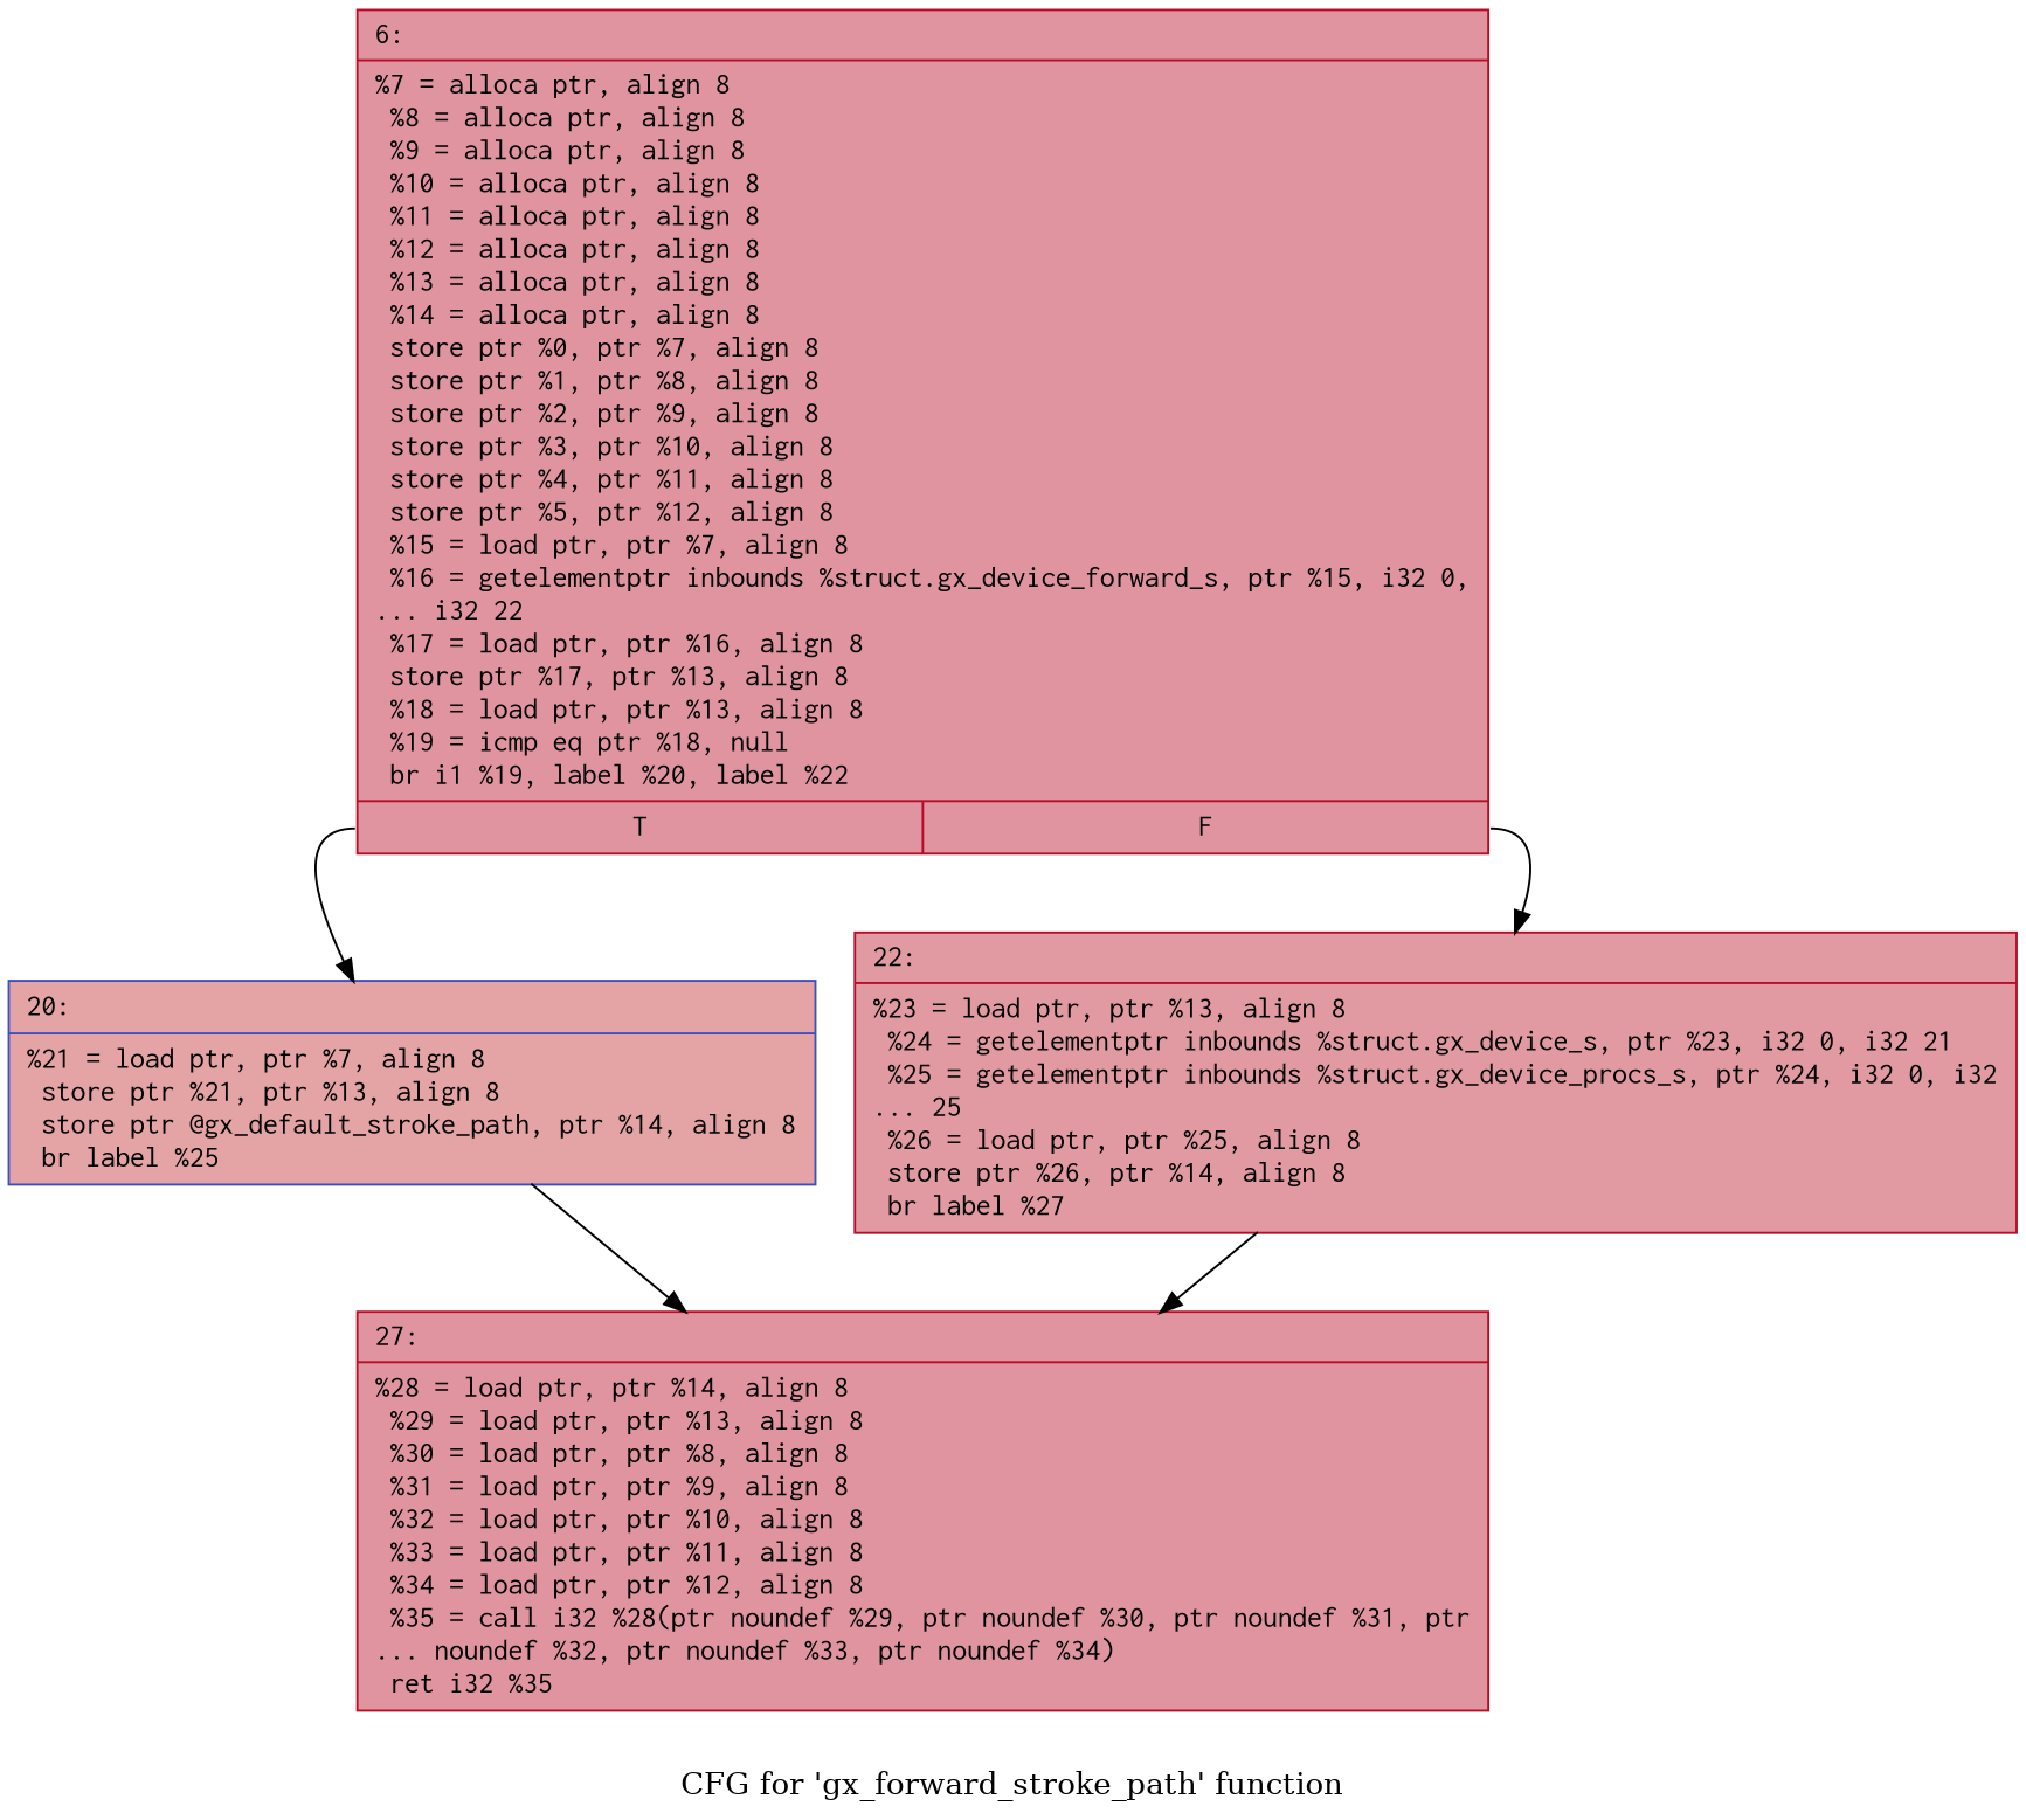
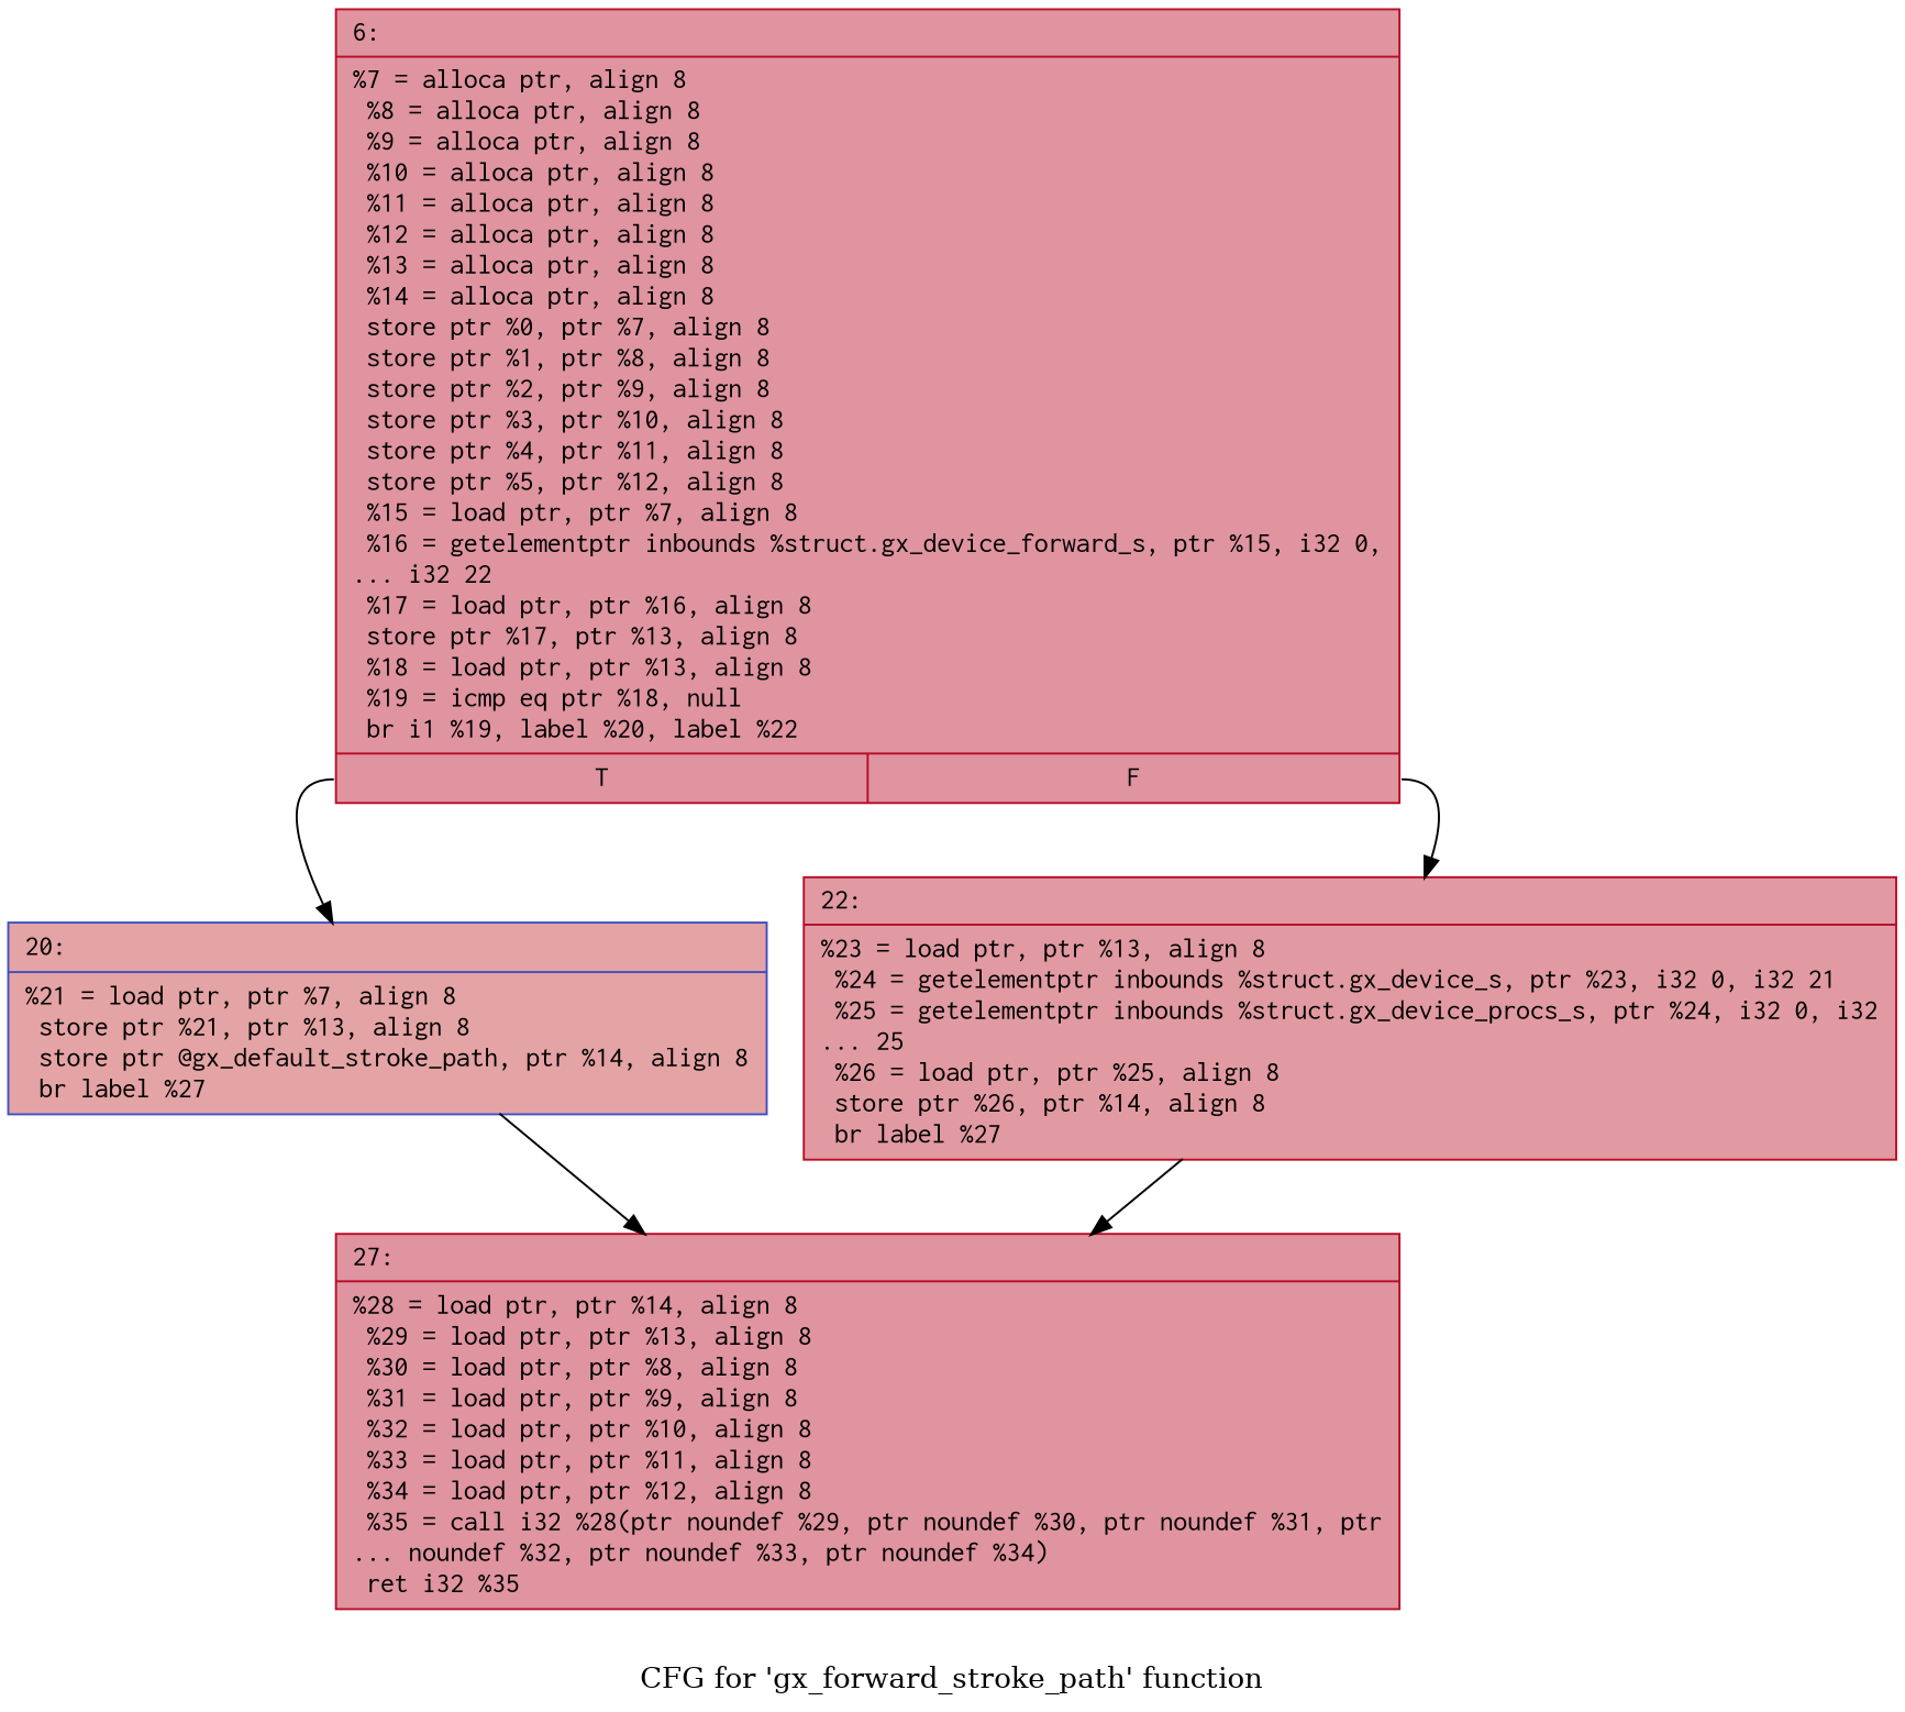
  digraph {
    label="CFG for 'gx_forward_stroke_path' function"
    node [color="#b70d28ff" fillcolor="#b70d2870" fontname=Courier shape=record style=filled]
    n1 [label="{6:\l|  %7 = alloca ptr, align 8\l  %8 = alloca ptr, align 8\l  %9 = alloca ptr, align 8\l  %10 = alloca ptr, align 8\l  %11 = alloca ptr, align 8\l  %12 = alloca ptr, align 8\l  %13 = alloca ptr, align 8\l  %14 = alloca ptr, align 8\l  store ptr %0, ptr %7, align 8\l  store ptr %1, ptr %8, align 8\l  store ptr %2, ptr %9, align 8\l  store ptr %3, ptr %10, align 8\l  store ptr %4, ptr %11, align 8\l  store ptr %5, ptr %12, align 8\l  %15 = load ptr, ptr %7, align 8\l  %16 = getelementptr inbounds %struct.gx_device_forward_s, ptr %15, i32 0,\l... i32 22\l  %17 = load ptr, ptr %16, align 8\l  store ptr %17, ptr %13, align 8\l  %18 = load ptr, ptr %13, align 8\l  %19 = icmp eq ptr %18, null\l  br i1 %19, label %20, label %22\l|{<s0>T|<s1>F}}"]
-   n2 [color="#3d50c3ff" fillcolor="#c32e3170" label="{20:\l|  %21 = load ptr, ptr %7, align 8\l  store ptr %21, ptr %13, align 8\l  store ptr @gx_default_stroke_path, ptr %14, align 8\l  br label %25\l}"]
+   n2 [color="#3d50c3ff" fillcolor="#c32e3170" label="{20:\l|  %21 = load ptr, ptr %7, align 8\l  store ptr %21, ptr %13, align 8\l  store ptr @gx_default_stroke_path, ptr %14, align 8\l  br label %27\l}"]
    n3 [fillcolor="#bb1b2c70" label="{22:\l|  %23 = load ptr, ptr %13, align 8\l  %24 = getelementptr inbounds %struct.gx_device_s, ptr %23, i32 0, i32 21\l  %25 = getelementptr inbounds %struct.gx_device_procs_s, ptr %24, i32 0, i32\l... 25\l  %26 = load ptr, ptr %25, align 8\l  store ptr %26, ptr %14, align 8\l  br label %27\l}"]
    n4 [label="{27:\l|  %28 = load ptr, ptr %14, align 8\l  %29 = load ptr, ptr %13, align 8\l  %30 = load ptr, ptr %8, align 8\l  %31 = load ptr, ptr %9, align 8\l  %32 = load ptr, ptr %10, align 8\l  %33 = load ptr, ptr %11, align 8\l  %34 = load ptr, ptr %12, align 8\l  %35 = call i32 %28(ptr noundef %29, ptr noundef %30, ptr noundef %31, ptr\l... noundef %32, ptr noundef %33, ptr noundef %34)\l  ret i32 %35\l}"]
    n1 -> n2 [tailport=s0]
    n1 -> n3 [tailport=s1]
    n2 -> n4
    n3 -> n4
  }
